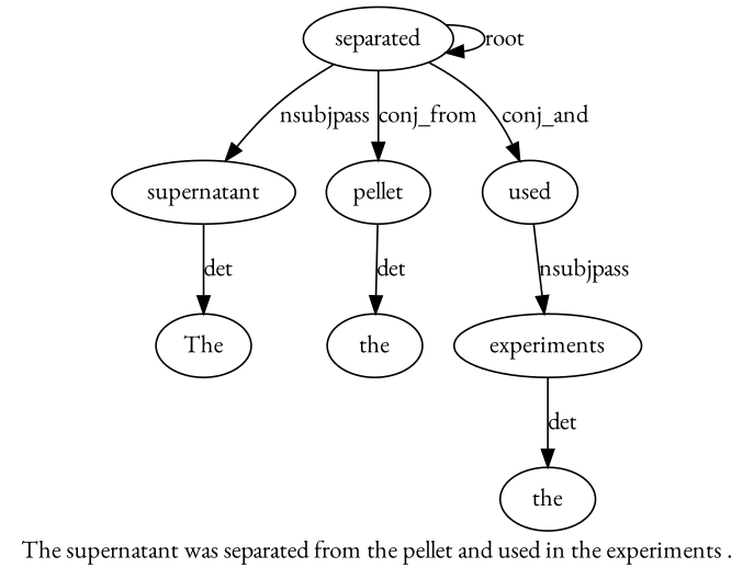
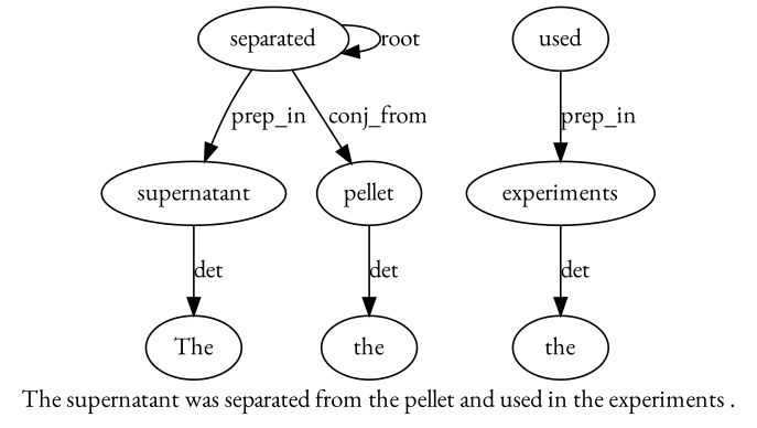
  digraph {
    fontname="EB Garamond"
    label="The supernatant was separated from the pellet and used in the experiments ."
    node [fillcolor=white fontname="EB Garamond" style=filled]
    edge [fontname="EB Garamond"]
    n1 [label=supernatant]
    n2 [label=The]
    n3 [label=separated]
    n4 [label=pellet]
    n5 [label=used]
    n6 [label=the]
    n7 [label=experiments]
    n8 [label=the]
    n1 -> n2 [label=det]
-   n3 -> n1 [label=nsubjpass]
+   n3 -> n1 [label=prep_in]
    n3 -> n3 [label=root]
    n3 -> n4 [label=conj_from]
-   n3 -> n5 [label=conj_and]
    n4 -> n6 [label=det]
-   n5 -> n7 [label=nsubjpass]
+   n5 -> n7 [label=prep_in]
    n7 -> n8 [label=det]
  }
